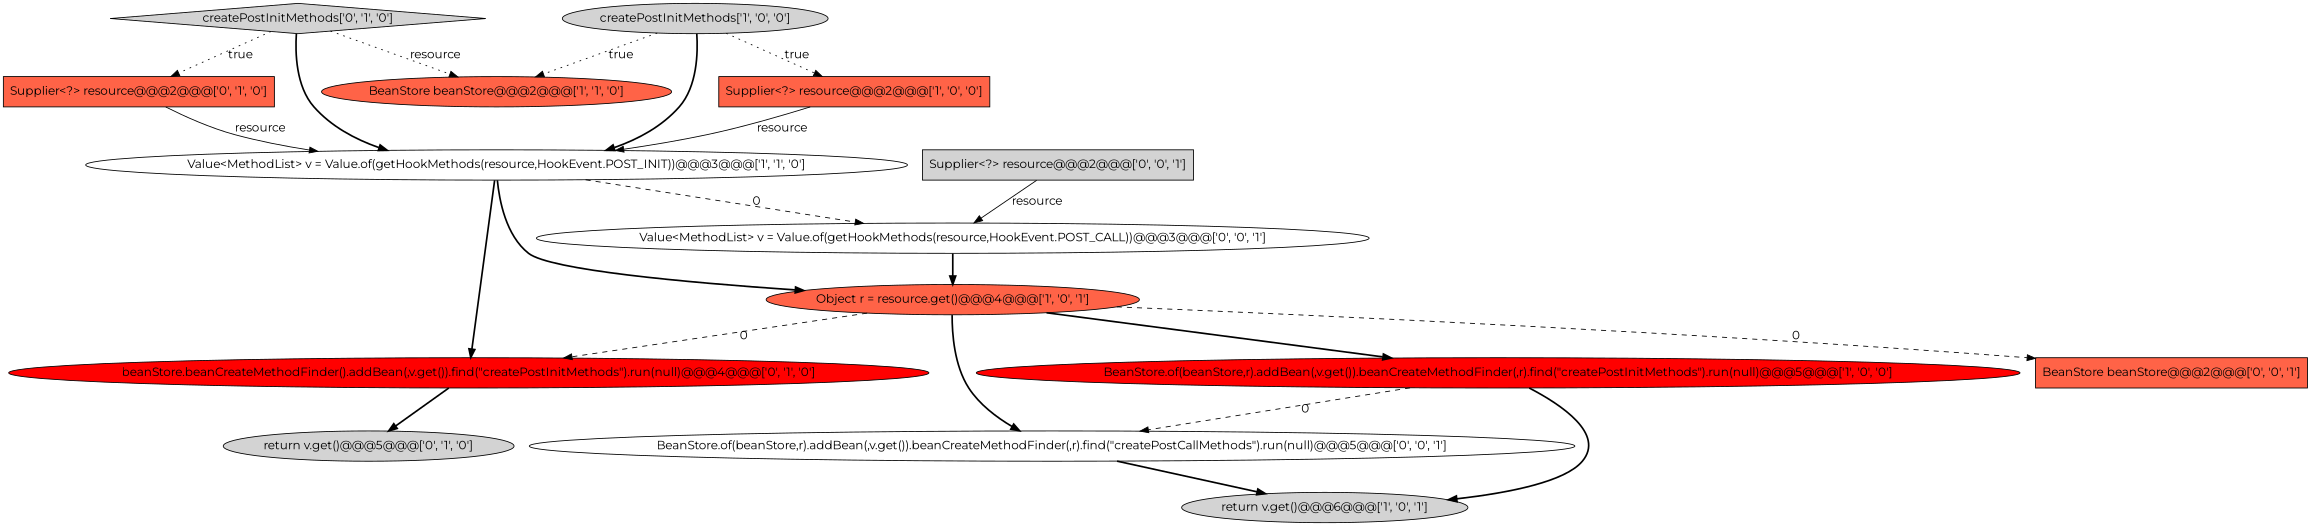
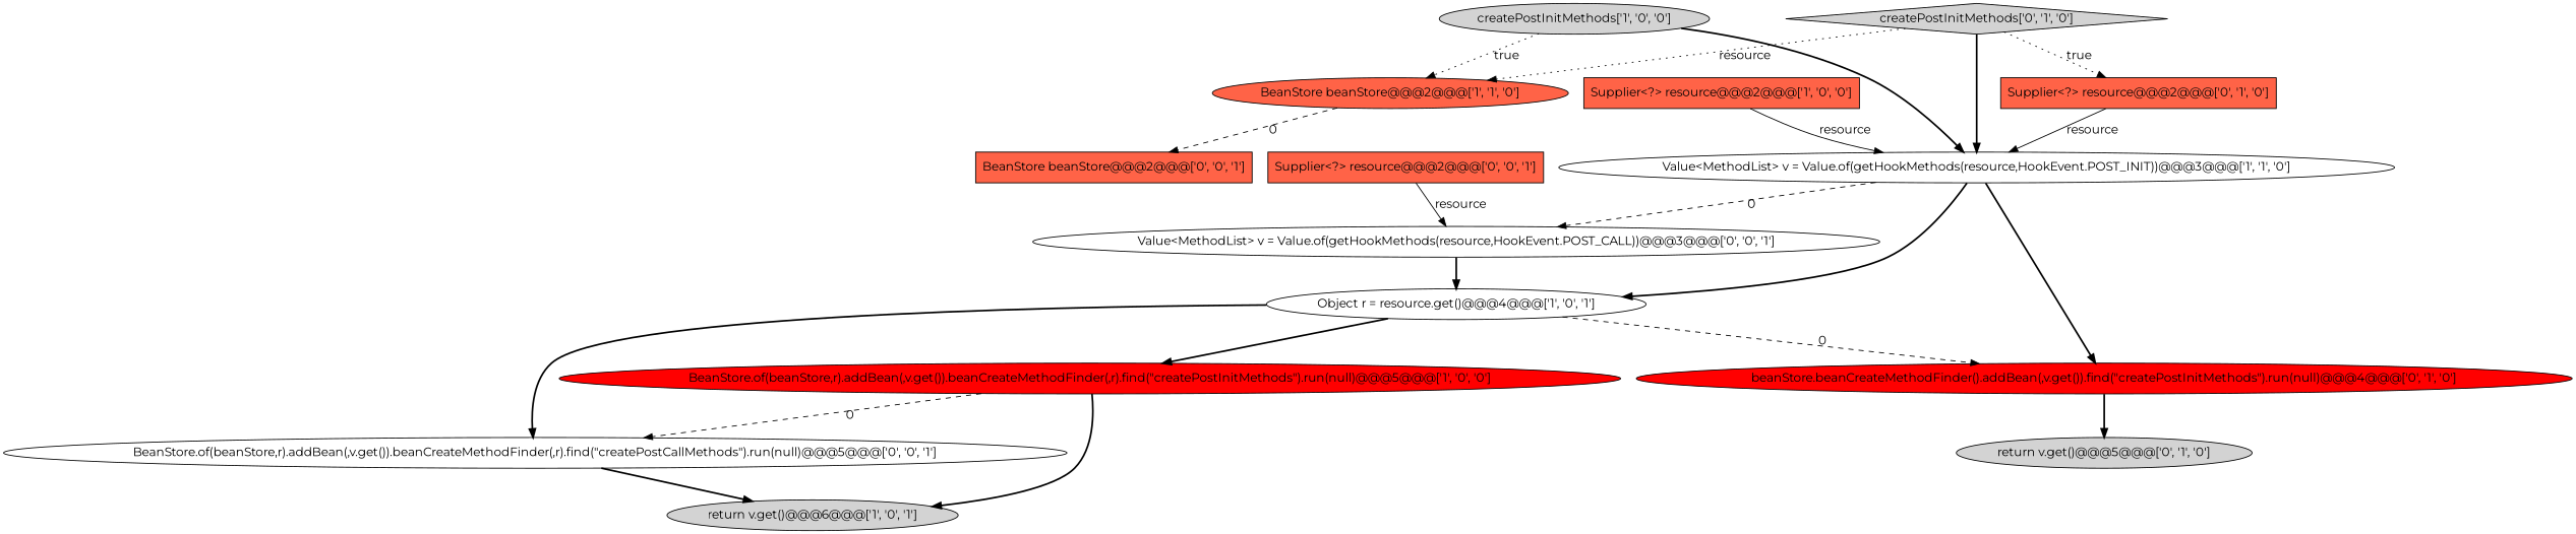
  digraph {
    fontname=Montserrat
    node [fillcolor=tomato fontname=Montserrat shape=ellipse style=filled]
    edge [fontname=Montserrat style=bold]
    n1 [label="BeanStore beanStore@@@2@@@['0', '0', '1']" shape=box]
    n2 [label="BeanStore beanStore@@@2@@@['1', '1', '0']"]
    n3 [label="Supplier<?> resource@@@2@@@['0', '1', '0']" shape=box]
    n4 [fillcolor=white label="Value<MethodList> v = Value.of(getHookMethods(resource,HookEvent.POST_INIT))@@@3@@@['1', '1', '0']"]
    n5 [fillcolor=white label="Value<MethodList> v = Value.of(getHookMethods(resource,HookEvent.POST_CALL))@@@3@@@['0', '0', '1']"]
    n6 [fillcolor=red label="beanStore.beanCreateMethodFinder().addBean(,v.get()).find(\"createPostInitMethods\").run(null)@@@4@@@['0', '1', '0']"]
-   n7 [label="Object r = resource.get()@@@4@@@['1', '0', '1']"]
+   n7 [fillcolor=white label="Object r = resource.get()@@@4@@@['1', '0', '1']"]
    n8 [label="Supplier<?> resource@@@2@@@['1', '0', '0']" shape=box]
    n9 [fillcolor=lightgray label="return v.get()@@@5@@@['0', '1', '0']"]
    n10 [fillcolor=white label="BeanStore.of(beanStore,r).addBean(,v.get()).beanCreateMethodFinder(,r).find(\"createPostCallMethods\").run(null)@@@5@@@['0', '0', '1']"]
    n11 [fillcolor=red label="BeanStore.of(beanStore,r).addBean(,v.get()).beanCreateMethodFinder(,r).find(\"createPostInitMethods\").run(null)@@@5@@@['1', '0', '0']"]
    n12 [fillcolor=lightgray label="return v.get()@@@6@@@['1', '0', '1']"]
-   n13 [fillcolor=lightgray label="Supplier<?> resource@@@2@@@['0', '0', '1']" shape=box]
+   n13 [label="Supplier<?> resource@@@2@@@['0', '0', '1']" shape=box]
    n14 [fillcolor=lightgray label="createPostInitMethods['1', '0', '0']"]
    n15 [fillcolor=lightgray label="createPostInitMethods['0', '1', '0']" shape=diamond]
-   n7 -> n1 [label=0 style=dashed]
+   n2 -> n1 [label=0 style=dashed]
    n3 -> n4 [label=resource style=solid]
    n4 -> n5 [label=0 style=dashed]
    n4 -> n6
    n4 -> n7
    n5 -> n7
    n6 -> n9
    n7 -> n6 [label=0 style=dashed]
    n7 -> n10
    n7 -> n11
    n8 -> n4 [label=resource style=solid]
    n10 -> n12
    n11 -> n10 [label=0 style=dashed]
    n11 -> n12
    n13 -> n5 [label=resource style=solid]
    n14 -> n2 [label=true style=dotted]
    n14 -> n4
-   n14 -> n8 [label=true style=dotted]
    n15 -> n2 [label=resource style=dotted]
    n15 -> n3 [label=true style=dotted]
    n15 -> n4
  }
